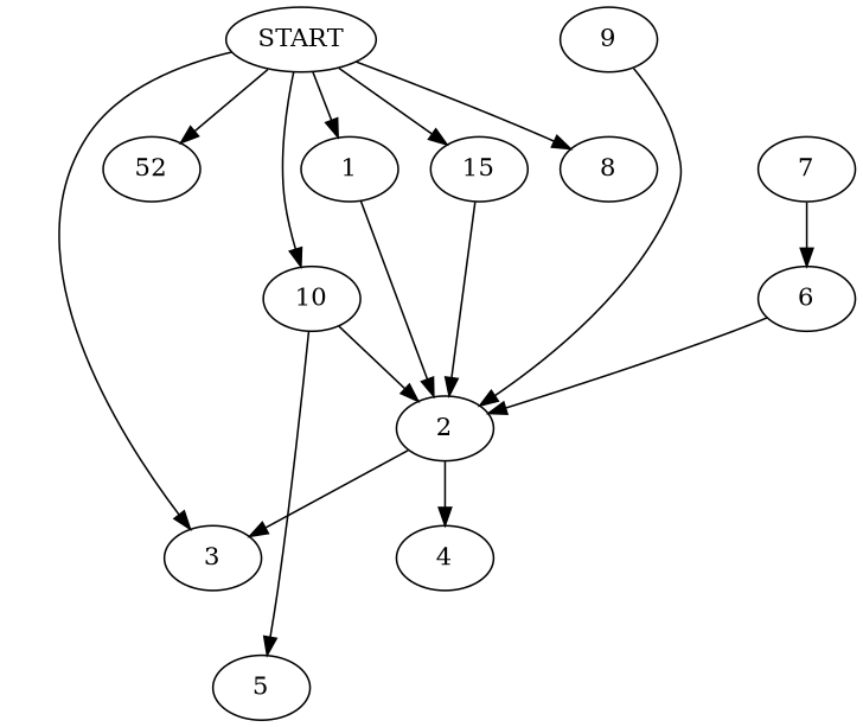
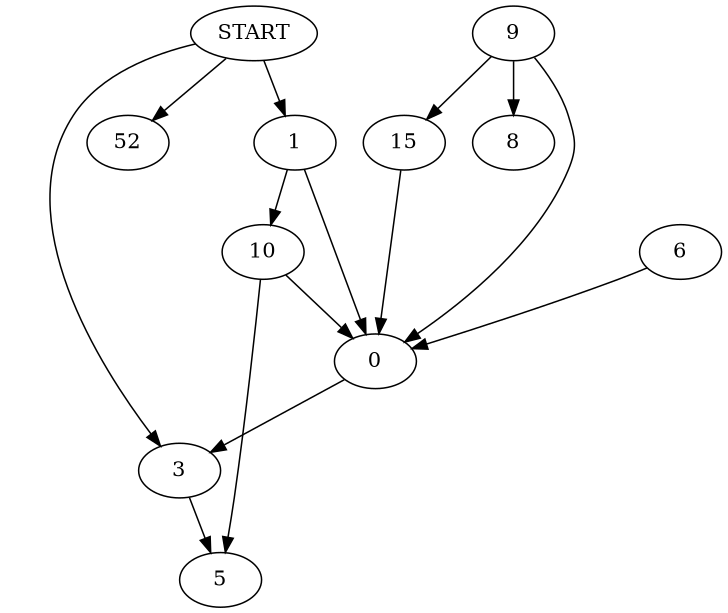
  digraph {
    n1 [label=START]
    1
    8
    10
    n5 [label=15]
    n6 [label=52]
    3
-   2
+   2 [label=0]
    9
    5
-   4
    6
-   7
    n1 -> 1
-   n1 -> 8
-   n1 -> 10
-   n1 -> n5
+   9 -> 8
+   1 -> 10
+   9 -> n5
    n1 -> n6
    n1 -> 3
    1 -> 2
    10 -> 2
    10 -> 5
    n5 -> 2
+   3 -> 5
    2 -> 3
-   2 -> 4
    9 -> 2
    6 -> 2
-   7 -> 6
  }
